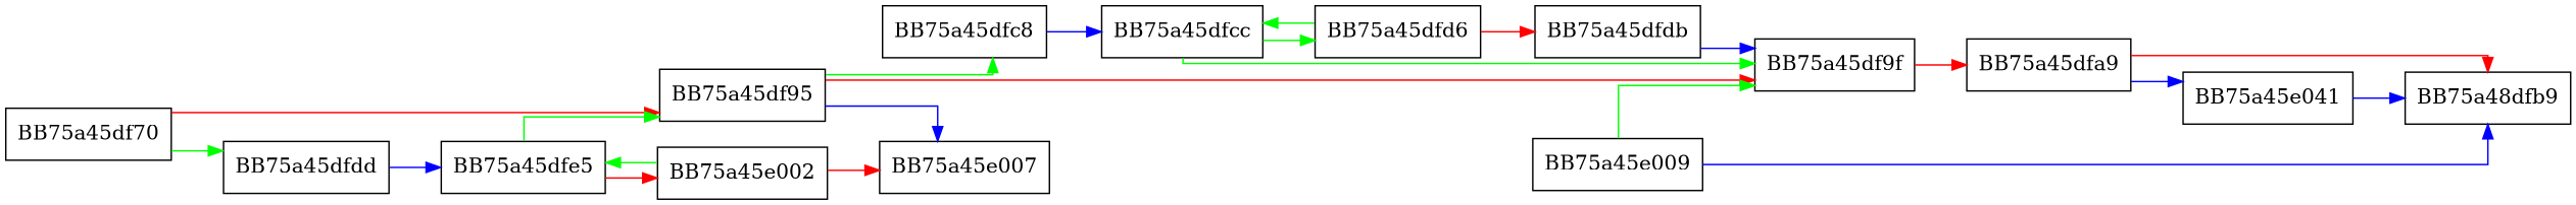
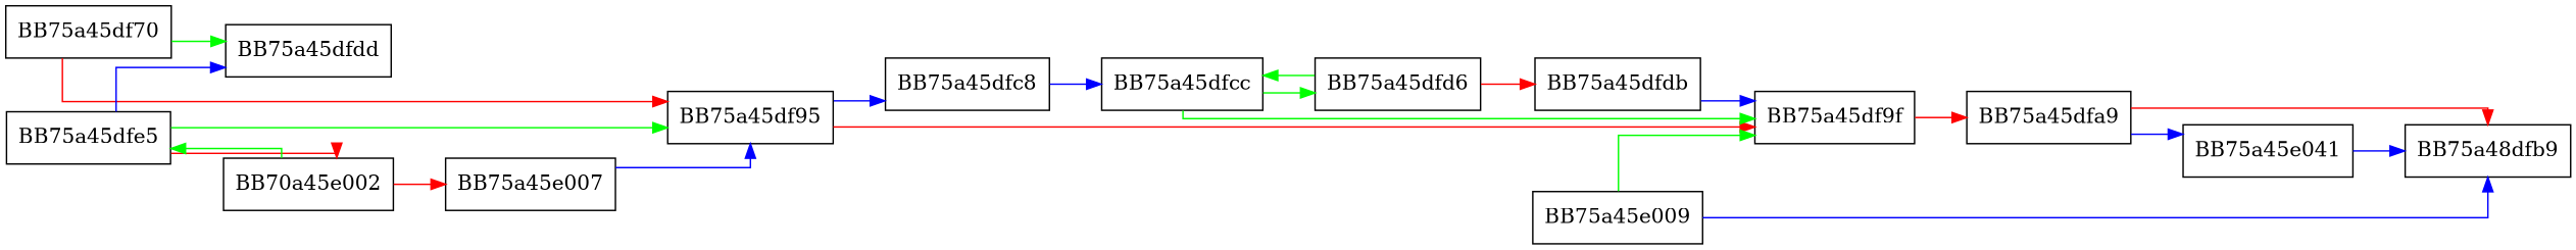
  digraph {
    rankdir=LR
    splines=ortho
    node [shape=box]
    edge [color=green]
    BB75a45df70
    BB75a45dfdd
    BB75a45df95
    BB75a45dfe5
    BB75a45dfc8
    BB75a45df9f
-   BB75a45e002
+   BB75a45e002 [label=BB70a45e002]
    BB75a45dfcc
    BB75a45dfa9
    BB75a45dfd6
    BB75a45e009
    n12 [label=BB75a48dfb9]
    BB75a45e041
    BB75a45dfdb
    BB75a45e007
    BB75a45df70 -> BB75a45dfdd
    BB75a45df70 -> BB75a45df95 [color=red]
-   BB75a45dfdd -> BB75a45dfe5 [color=blue]
-   BB75a45df95 -> BB75a45dfc8
+   BB75a45dfe5 -> BB75a45dfdd [color=blue]
+   BB75a45df95 -> BB75a45dfc8 [color=blue]
    BB75a45df95 -> BB75a45df9f [color=red]
    BB75a45dfe5 -> BB75a45df95
    BB75a45dfe5 -> BB75a45e002 [color=red]
    BB75a45dfc8 -> BB75a45dfcc [color=blue]
    BB75a45df9f -> BB75a45dfa9 [color=red]
    BB75a45e002 -> BB75a45dfe5
    BB75a45e002 -> BB75a45e007 [color=red]
    BB75a45dfcc -> BB75a45df9f
    BB75a45dfcc -> BB75a45dfd6
    BB75a45dfa9 -> n12 [color=red]
    BB75a45dfa9 -> BB75a45e041 [color=blue]
    BB75a45dfd6 -> BB75a45dfcc
    BB75a45dfd6 -> BB75a45dfdb [color=red]
    BB75a45e009 -> BB75a45df9f
    BB75a45e009 -> n12 [color=blue]
    BB75a45e041 -> n12 [color=blue]
    BB75a45dfdb -> BB75a45df9f [color=blue]
-   BB75a45df95 -> BB75a45e007 [color=blue]
+   BB75a45e007 -> BB75a45df95 [color=blue]
  }
